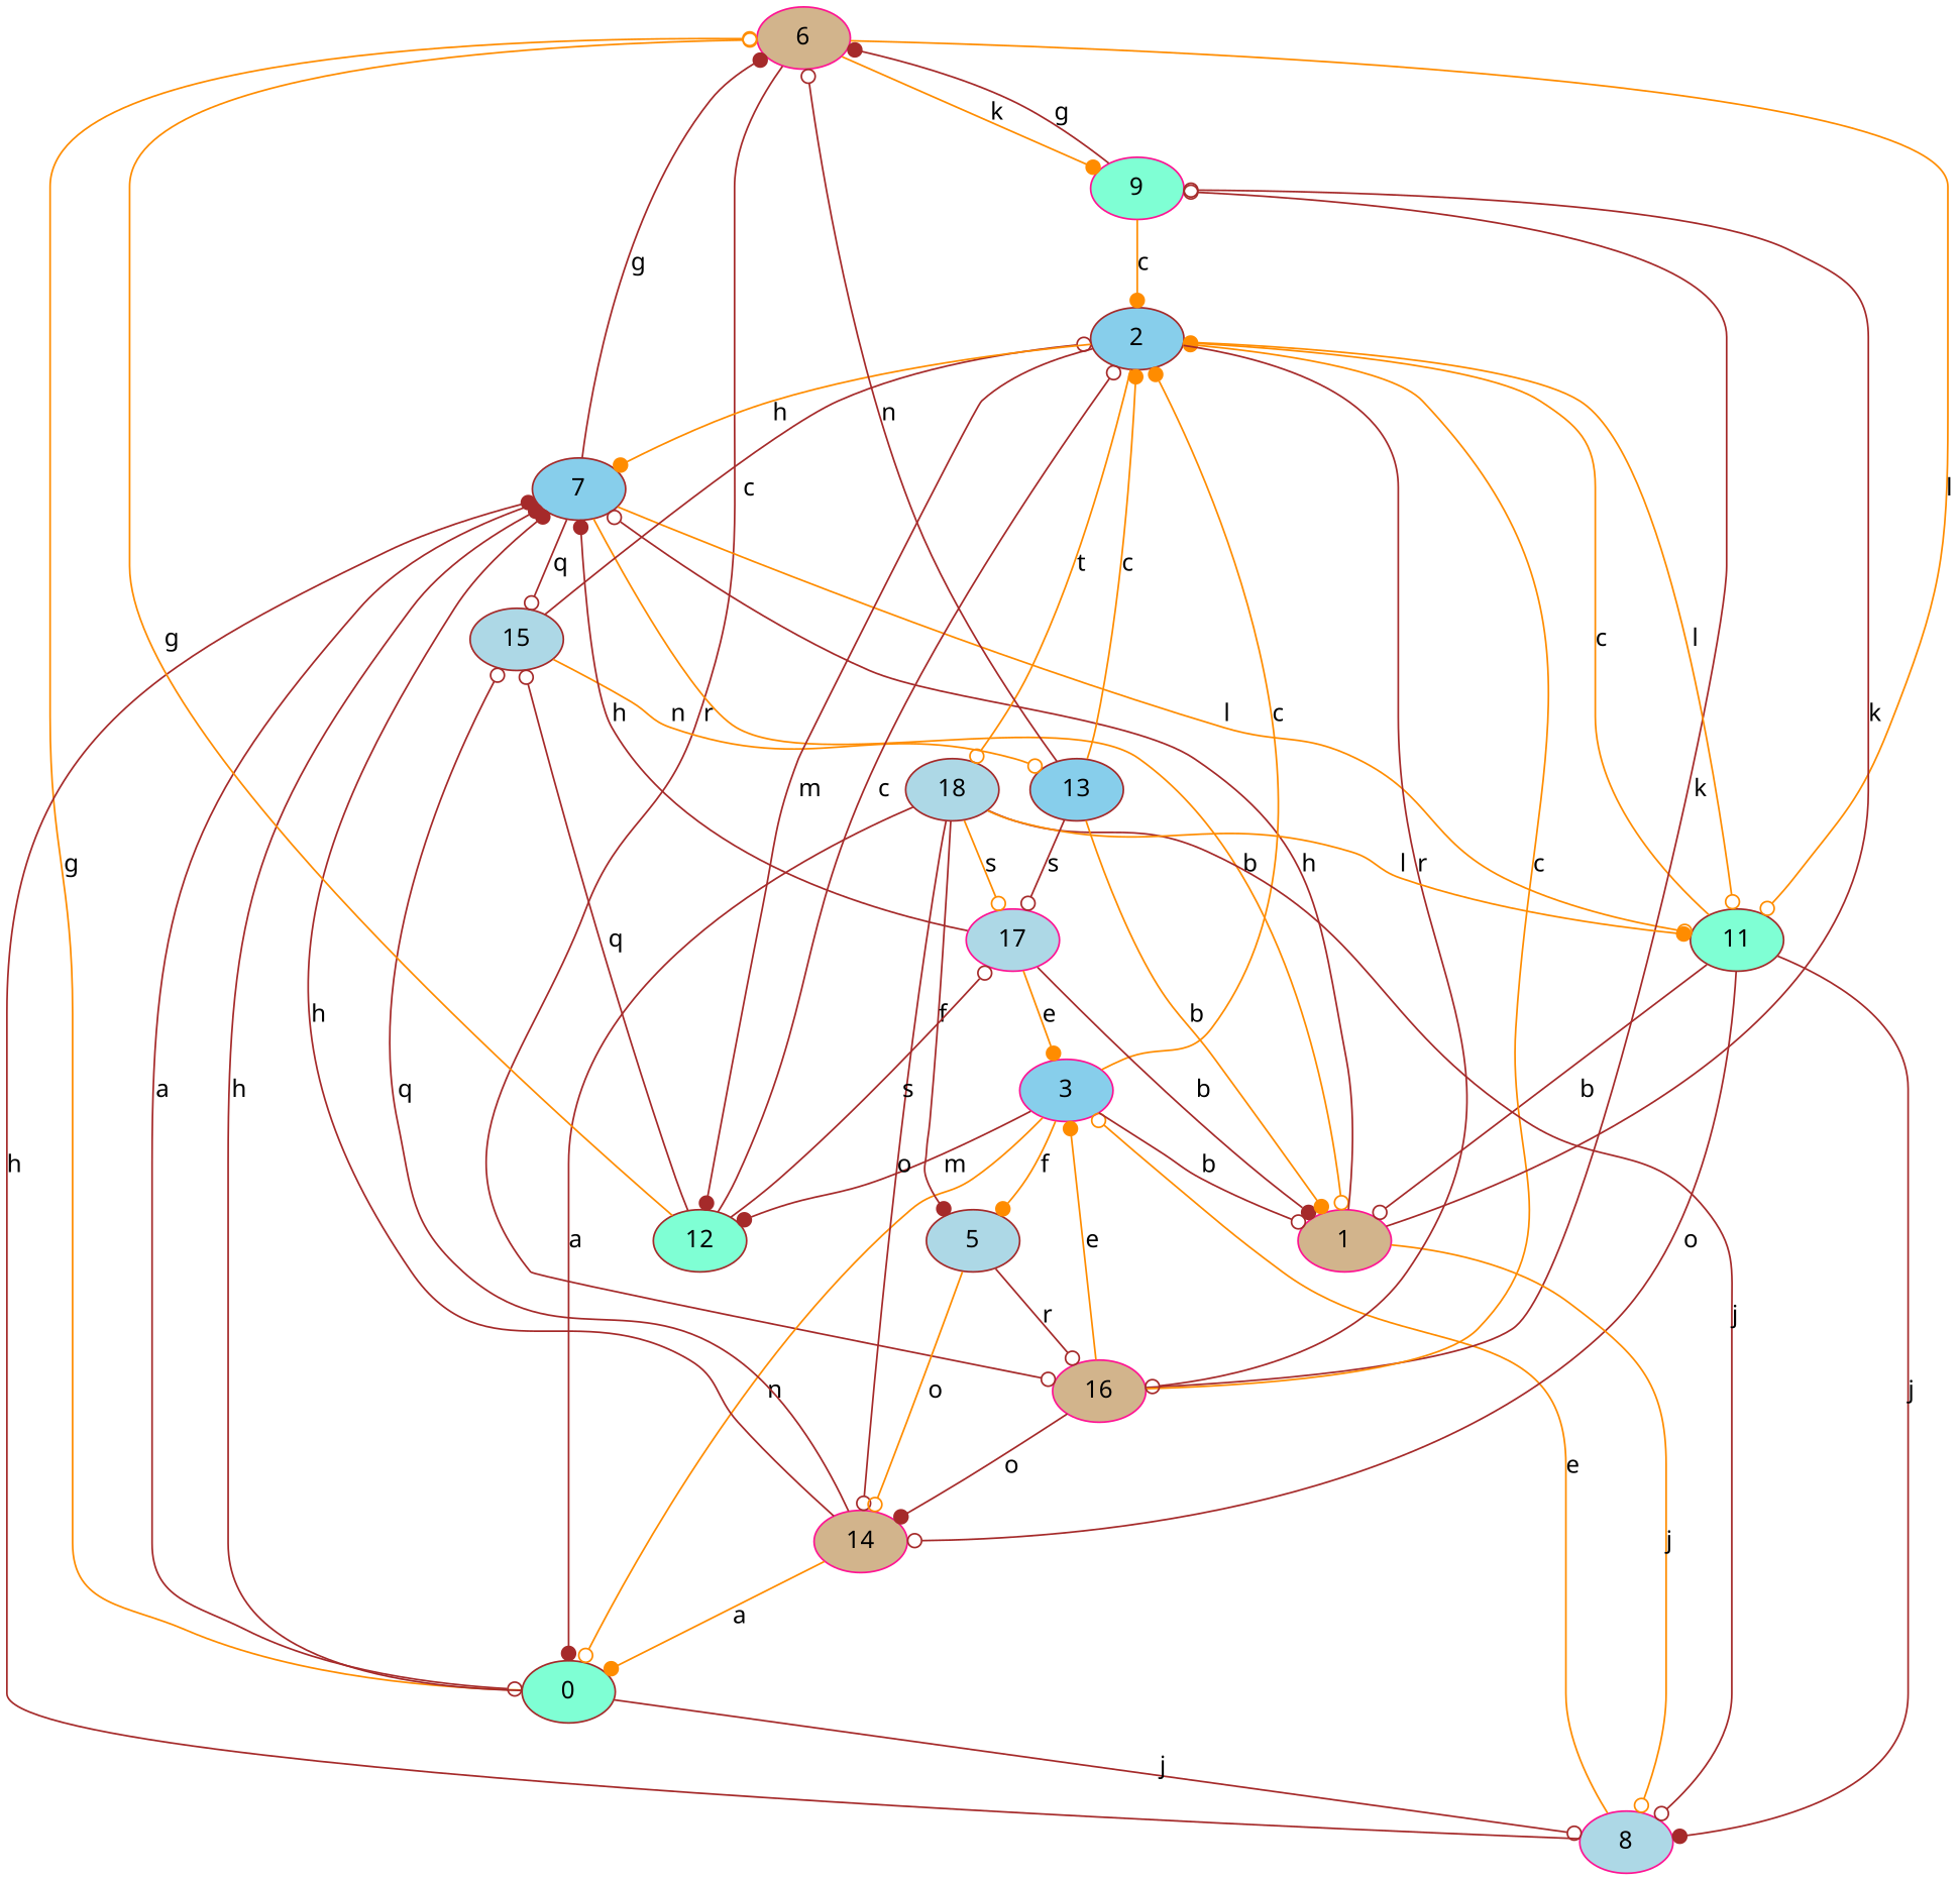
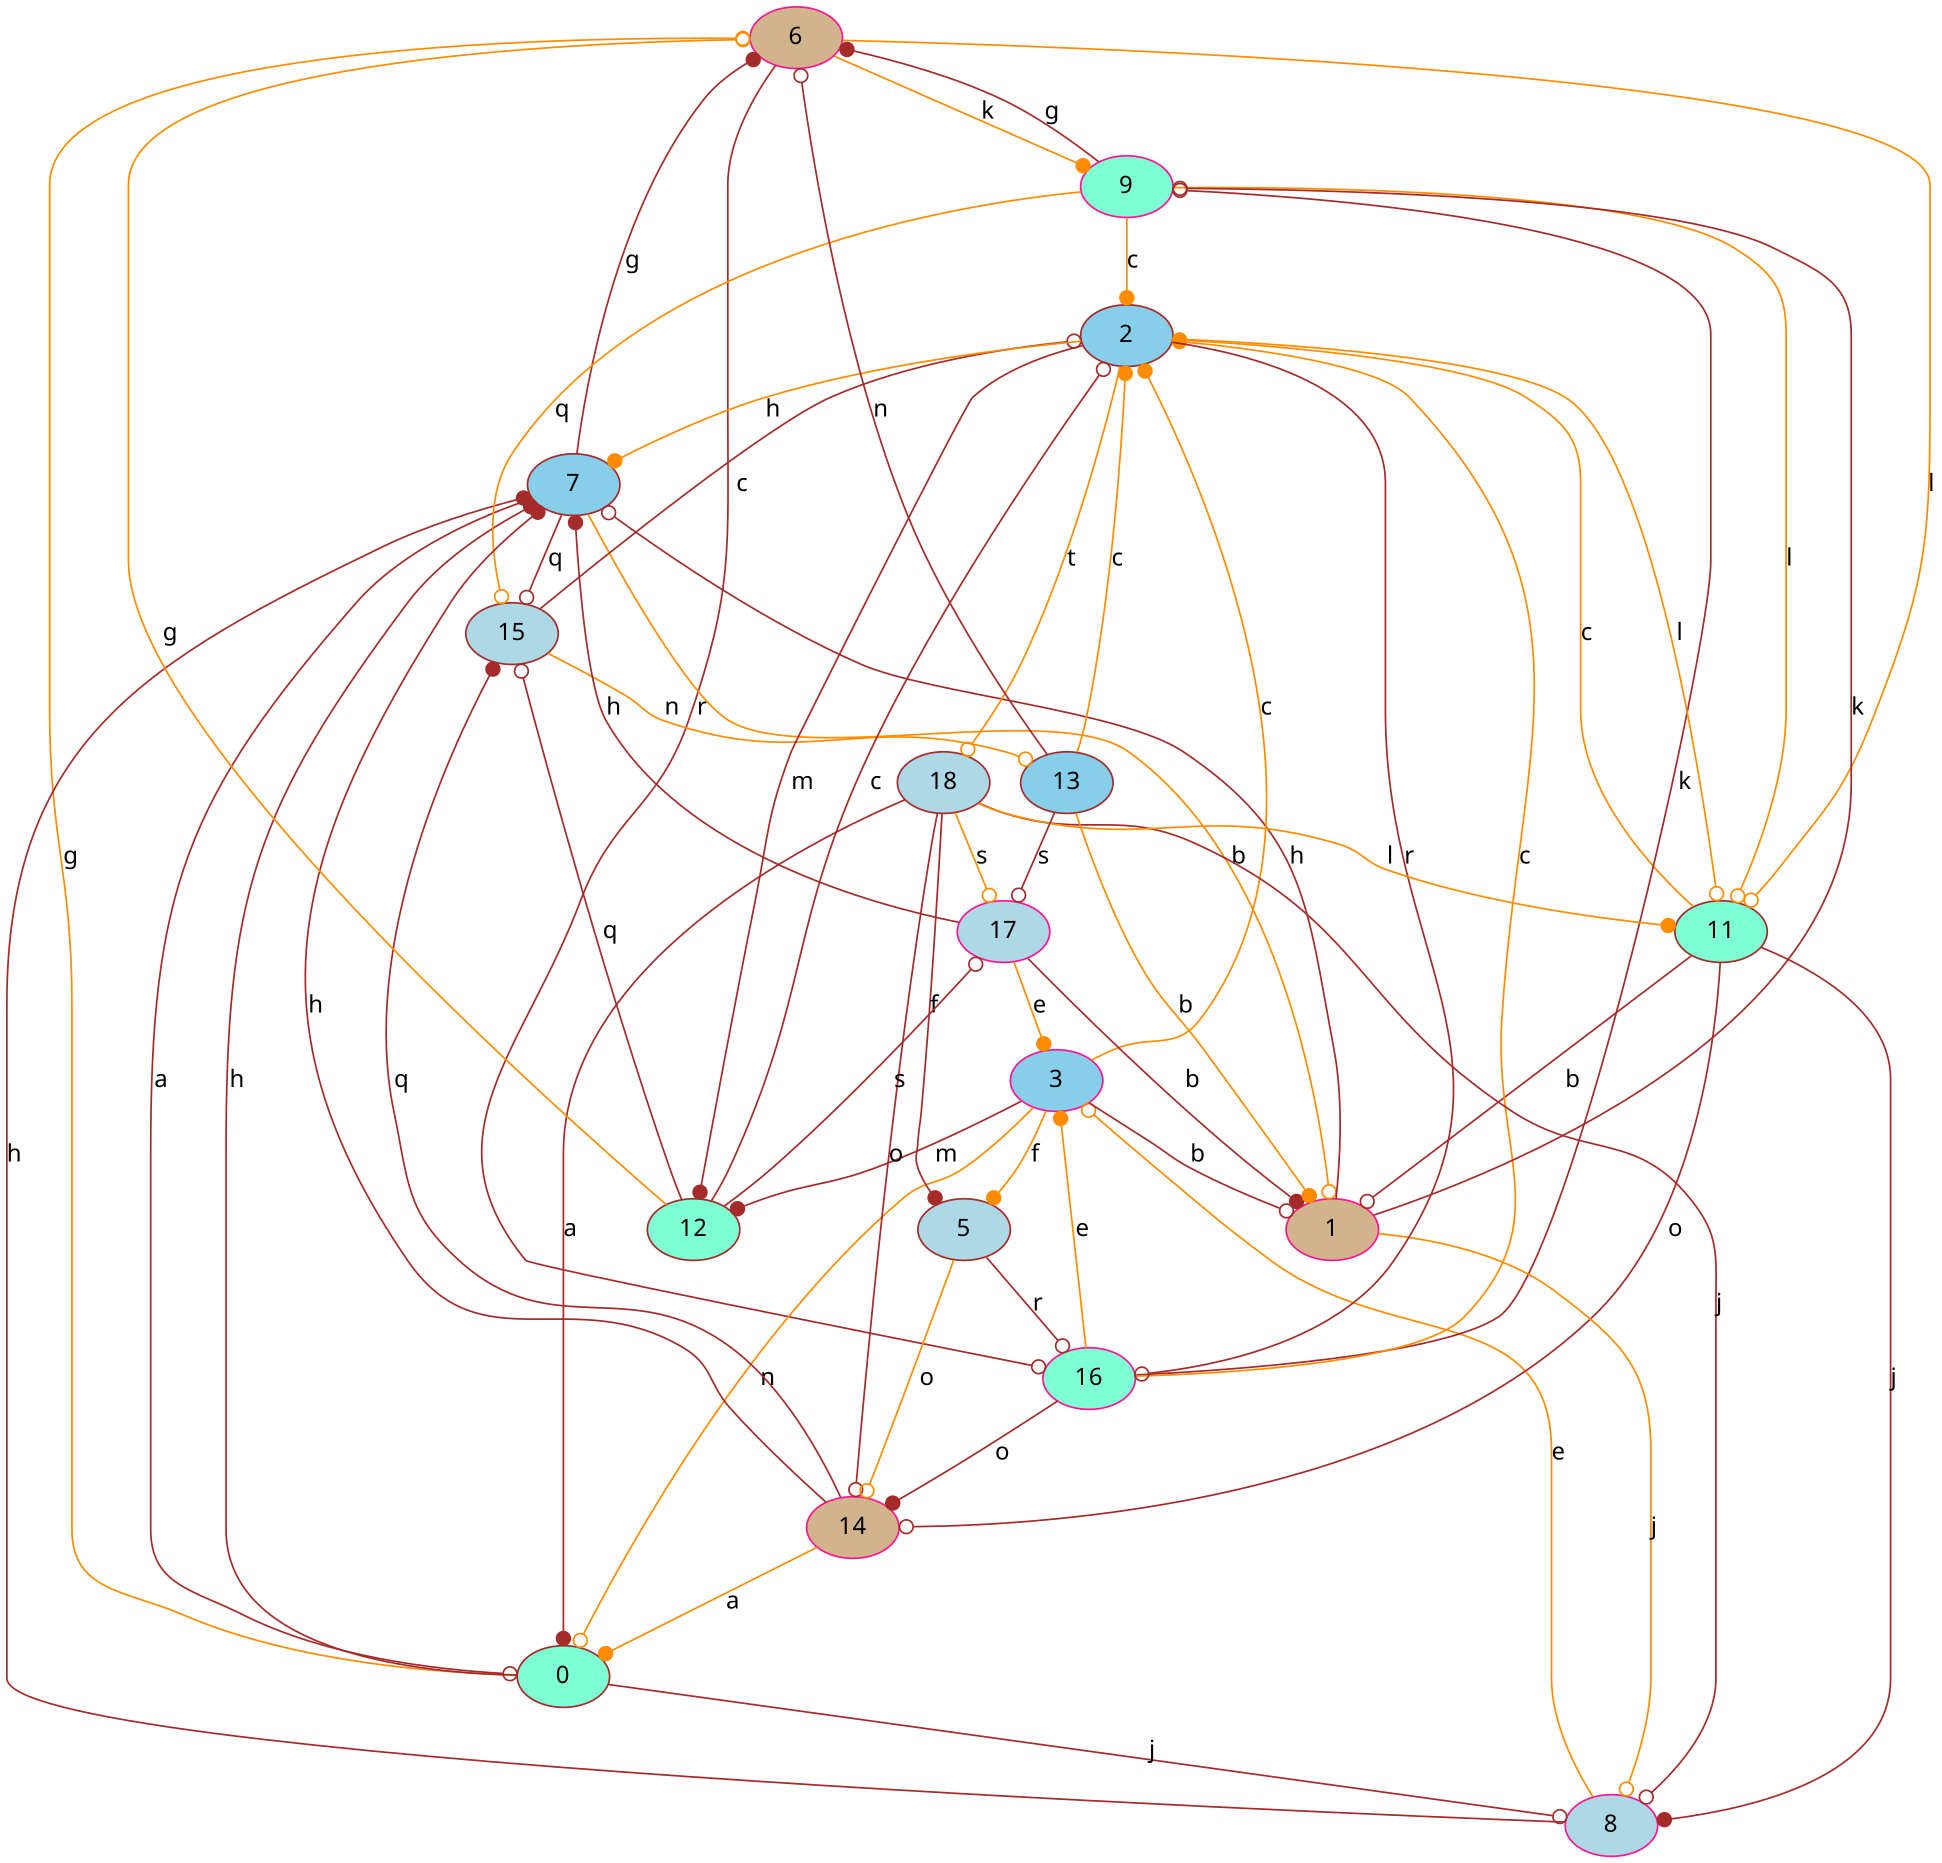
  strict digraph {
    fontname="Noto Sans"
    node [color=brown fillcolor=aquamarine fontname="Noto Sans" style=filled]
    edge [arrowhead=odot color=brown fontname="Noto Sans"]
    6 [color=deeppink fillcolor=tan]
    0
    7 [fillcolor=skyblue]
    8 [color=deeppink fillcolor=lightblue]
    9 [color=deeppink]
    11
-   16 [color=deeppink fillcolor=tan]
+   16 [color=deeppink]
    1 [color=deeppink fillcolor=tan]
    15 [fillcolor=lightblue]
    3 [color=deeppink fillcolor=skyblue]
    2 [fillcolor=skyblue]
    18 [fillcolor=lightblue]
    5 [fillcolor=lightblue]
    14 [color=deeppink fillcolor=tan]
    17 [color=deeppink fillcolor=lightblue]
    12
    13 [fillcolor=skyblue]
    6 -> 9 [arrowhead=dot color=darkorange label=k]
    6 -> 11 [color=darkorange label=l]
    6 -> 16 [label=r]
    0 -> 6 [color=darkorange label=g]
    0 -> 7 [arrowhead=dot label=h]
    0 -> 8 [label=j]
    7 -> 6 [arrowhead=dot label=g]
    7 -> 0 [label=a]
    7 -> 1 [color=darkorange label=b]
    7 -> 15 [label=q]
    8 -> 7 [arrowhead=dot label=h]
    8 -> 3 [color=darkorange label=e]
    9 -> 6 [arrowhead=dot label=g]
-   7 -> 11 [color=darkorange label=l]
+   9 -> 11 [color=darkorange label=l]
+   9 -> 15 [color=darkorange label=q]
    9 -> 2 [arrowhead=dot color=darkorange label=c]
    11 -> 8 [arrowhead=dot label=j]
    11 -> 1 [label=b]
    11 -> 2 [arrowhead=dot color=darkorange label=c]
    11 -> 14 [label=o]
    16 -> 9 [label=k]
    16 -> 3 [arrowhead=dot color=darkorange label=e]
    16 -> 2 [arrowhead=dot color=darkorange label=c]
    16 -> 14 [arrowhead=dot label=o]
    1 -> 7 [label=h]
    1 -> 8 [color=darkorange label=j]
    1 -> 9 [label=k]
    15 -> 2 [label=c]
    15 -> 13 [color=darkorange label=n]
    3 -> 0 [color=darkorange label=n]
    3 -> 1 [label=b]
    3 -> 2 [arrowhead=dot color=darkorange label=c]
    3 -> 5 [arrowhead=dot color=darkorange label=f]
    3 -> 12 [arrowhead=dot label=m]
    2 -> 7 [arrowhead=dot color=darkorange label=h]
    2 -> 11 [color=darkorange label=l]
    2 -> 16 [label=r]
    2 -> 18 [color=darkorange label=t]
    2 -> 12 [arrowhead=dot label=m]
    18 -> 0 [arrowhead=dot label=a]
    18 -> 8 [label=j]
    18 -> 11 [arrowhead=dot color=darkorange label=l]
    18 -> 5 [arrowhead=dot label=f]
    18 -> 14 [label=o]
    18 -> 17 [color=darkorange label=s]
    5 -> 16 [label=r]
    5 -> 14 [color=darkorange label=o]
    14 -> 0 [arrowhead=dot color=darkorange label=a]
    14 -> 7 [arrowhead=dot label=h]
-   14 -> 15 [label=q]
+   14 -> 15 [arrowhead=dot label=q]
    17 -> 7 [arrowhead=dot label=h]
    17 -> 1 [arrowhead=dot label=b]
    17 -> 3 [arrowhead=dot color=darkorange label=e]
    12 -> 6 [color=darkorange label=g]
    12 -> 15 [label=q]
    12 -> 2 [label=c]
    12 -> 17 [label=s]
    13 -> 6 [label=n]
    13 -> 1 [arrowhead=dot color=darkorange label=b]
    13 -> 2 [arrowhead=dot color=darkorange label=c]
    13 -> 17 [label=s]
  }
